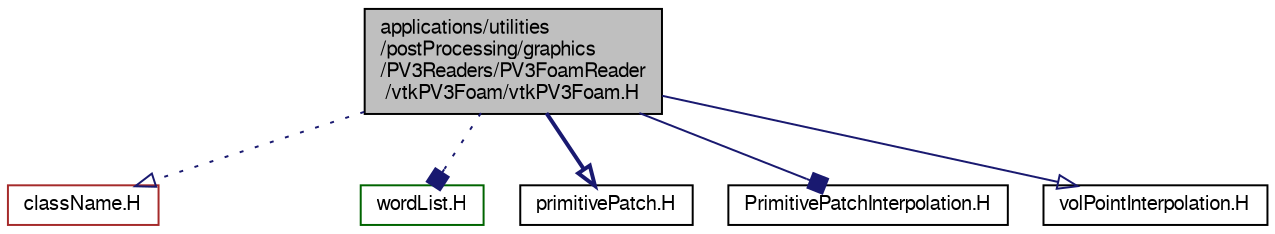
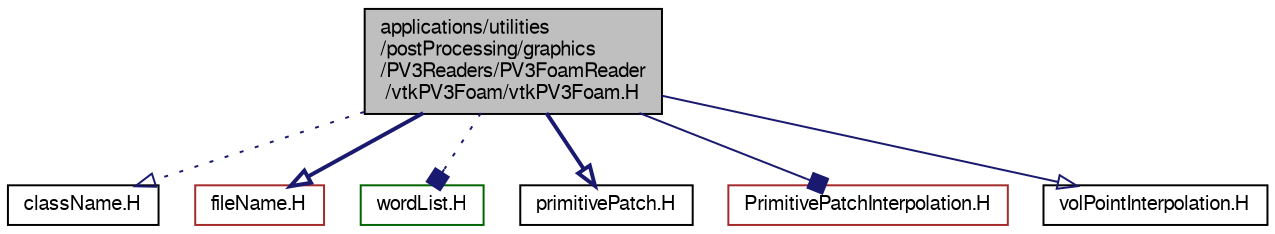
  digraph {
    node [color=black fontname=FreeSans fontsize=10 shape=record]
    edge [arrowhead=onormal color=midnightblue fontname=FreeSans fontsize=10 labelfontname=FreeSans labelfontsize=10 style=dotted]
    n1 [fillcolor=grey75 fontcolor=black height=0.2 label="applications/utilities\l/postProcessing/graphics\l/PV3Readers/PV3FoamReader\l/vtkPV3Foam/vtkPV3Foam.H" style=filled width=0.4]
-   n2 [color=brown height=0.2 label="className.H" width=0.4]
+   n2 [height=0.2 label="className.H" width=0.4]
+   n3 [color=brown height=0.2 label="fileName.H" width=0.4]
    n4 [color=darkgreen height=0.2 label="wordList.H" width=0.4]
    n5 [height=0.2 label="primitivePatch.H" width=0.4]
-   n6 [height=0.2 label="PrimitivePatchInterpolation.H" width=0.4]
+   n6 [color=brown height=0.2 label="PrimitivePatchInterpolation.H" width=0.4]
    n7 [height=0.2 label="volPointInterpolation.H" width=0.4]
    n1 -> n2
+   n1 -> n3 [style=bold]
    n1 -> n4 [arrowhead=box]
    n1 -> n5 [style=bold]
    n1 -> n6 [arrowhead=box style=solid]
    n1 -> n7 [style=solid]
  }
